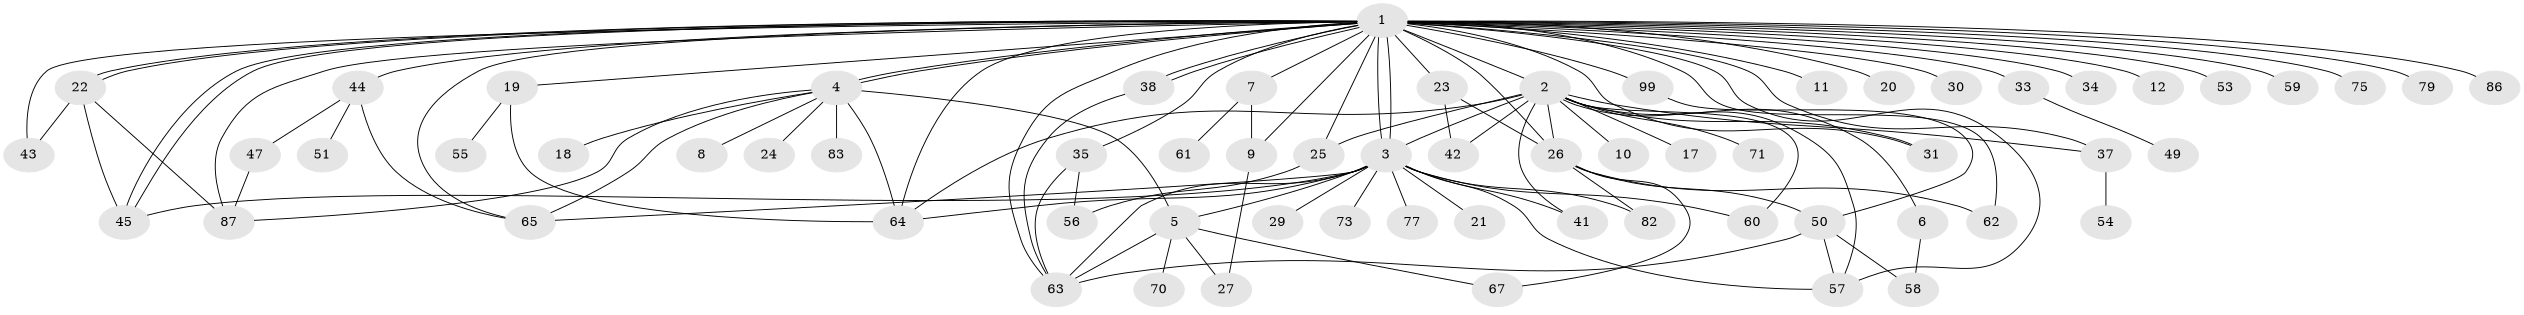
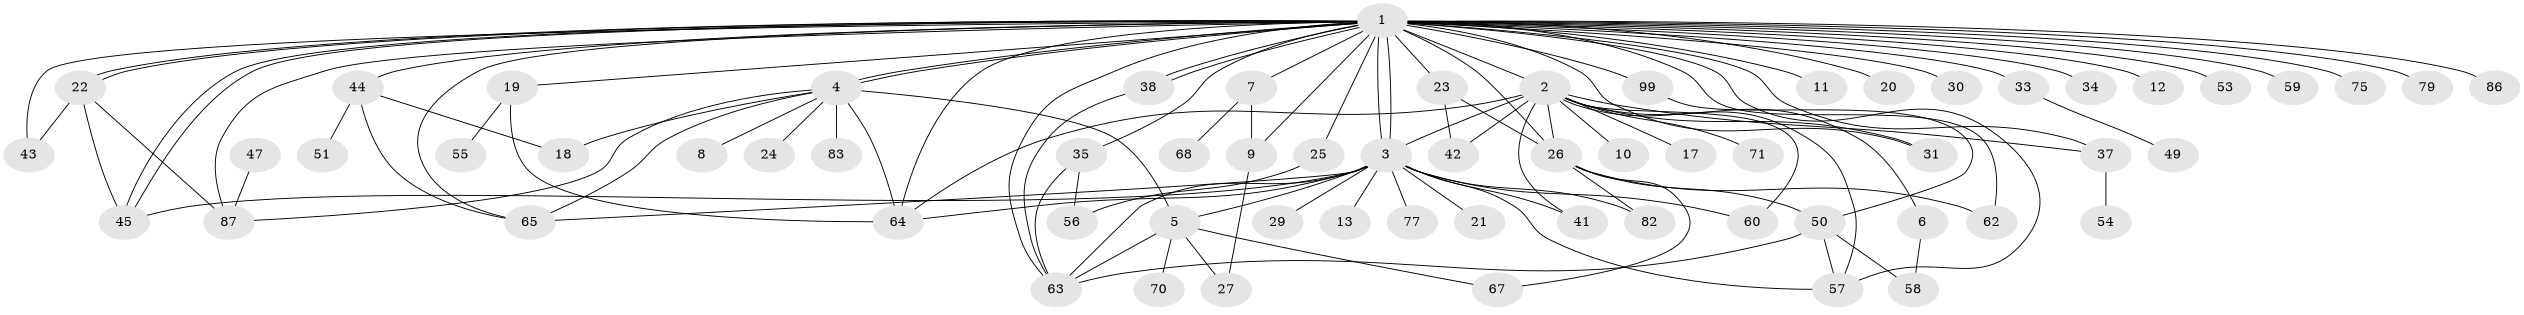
  graph {
    node [color=gray90 style=filled]
    1 [super="+12"]
    2 [super="+14"]
    3 [super="+16"]
    4 [super="+36"]
    7
    9 [super="+69"]
    11
    19
    20
    22 [super="+32"]
    23
    25 [super="+40"]
    26 [super="+28"]
    30
    31
    33
    34
    35
    37 [super="+72"]
    38 [super="+66"]
    n21 [label=99 super="+78"]
    43
    44 [super="+56"]
    45 [super="+82"]
    n25 [label=12]
    53
    57 [super="+81"]
    59 [super="+74"]
    62
    63
    64 [super="+84"]
    65 [super="+76"]
    75
    79
    86
    87
    6
    10
    17
    41
    42 [super="+49"]
    60 [super="+68"]
    71
    5 [super="+13"]
    21
    29
-   73
+   73 [label=13]
    77
    n49 [label=82]
    8
    18
    24
    83
-   61
+   61 [label=68]
    27
    55
    n57 [label=56]
    67
    50 [super="+80"]
    n60 [label=49]
    54
    51
    47
    58
    70
    1 -- 2 [weight=2]
    1 -- 3 [weight=2]
    1 -- 3
    1 -- 4 [weight=2]
    1 -- 4
    1 -- 7
    1 -- 9
    1 -- 11
    1 -- 19
    1 -- 20
    1 -- 22
    1 -- 22
    1 -- 23
    1 -- 25
    1 -- 26
    1 -- 30
    1 -- 31
    1 -- 33
    1 -- 34
    1 -- 35
    1 -- 37
    1 -- 38
    1 -- 38
    1 -- n21 [weight=2]
    1 -- 43
    1 -- 44 [weight=2]
    1 -- 45
    1 -- 45
    1 -- n25
    1 -- 53
    1 -- 57
    1 -- 59
    1 -- 62
    1 -- 63
    1 -- 64
    1 -- 65
    1 -- 75
    1 -- 79
    1 -- 86
    1 -- 87
    2 -- 3 [weight=3]
-   2 -- 25
    2 -- 26
    2 -- 31
    2 -- 37
    2 -- 57 [weight=2]
    2 -- 64 [weight=2]
    2 -- 6
    2 -- 10
    2 -- 17
    2 -- 41
    2 -- 42
    2 -- 60
    2 -- 71
    3 -- 45
    3 -- 57 [weight=2]
    3 -- 63
    3 -- 64
    3 -- 65
    3 -- 41
    3 -- 60
    3 -- 5
    3 -- 21
    3 -- 29
    3 -- 73
    3 -- 77
    3 -- n49
    4 -- 64
    4 -- 65
    4 -- 87
    4 -- 5
    4 -- 8
    4 -- 18
    4 -- 24
    4 -- 83
    7 -- 9
    7 -- 61
    9 -- 27
    19 -- 64
    19 -- 55
    22 -- 43
    22 -- 45
    22 -- 87
    23 -- 26
    23 -- 42
    25 -- n57
    26 -- 62
    26 -- n49
    26 -- 67
    26 -- 50
    33 -- n60
    35 -- 63
    35 -- n57
    37 -- 54
    38 -- 63
    n21 -- 50
    44 -- 65
    44 -- 51
-   44 -- 47
+   44 -- 18
    6 -- 58
    5 -- 63
    5 -- 27
    5 -- 67
    5 -- 70
    50 -- 57
    50 -- 63
    50 -- 58
    47 -- 87
  }
